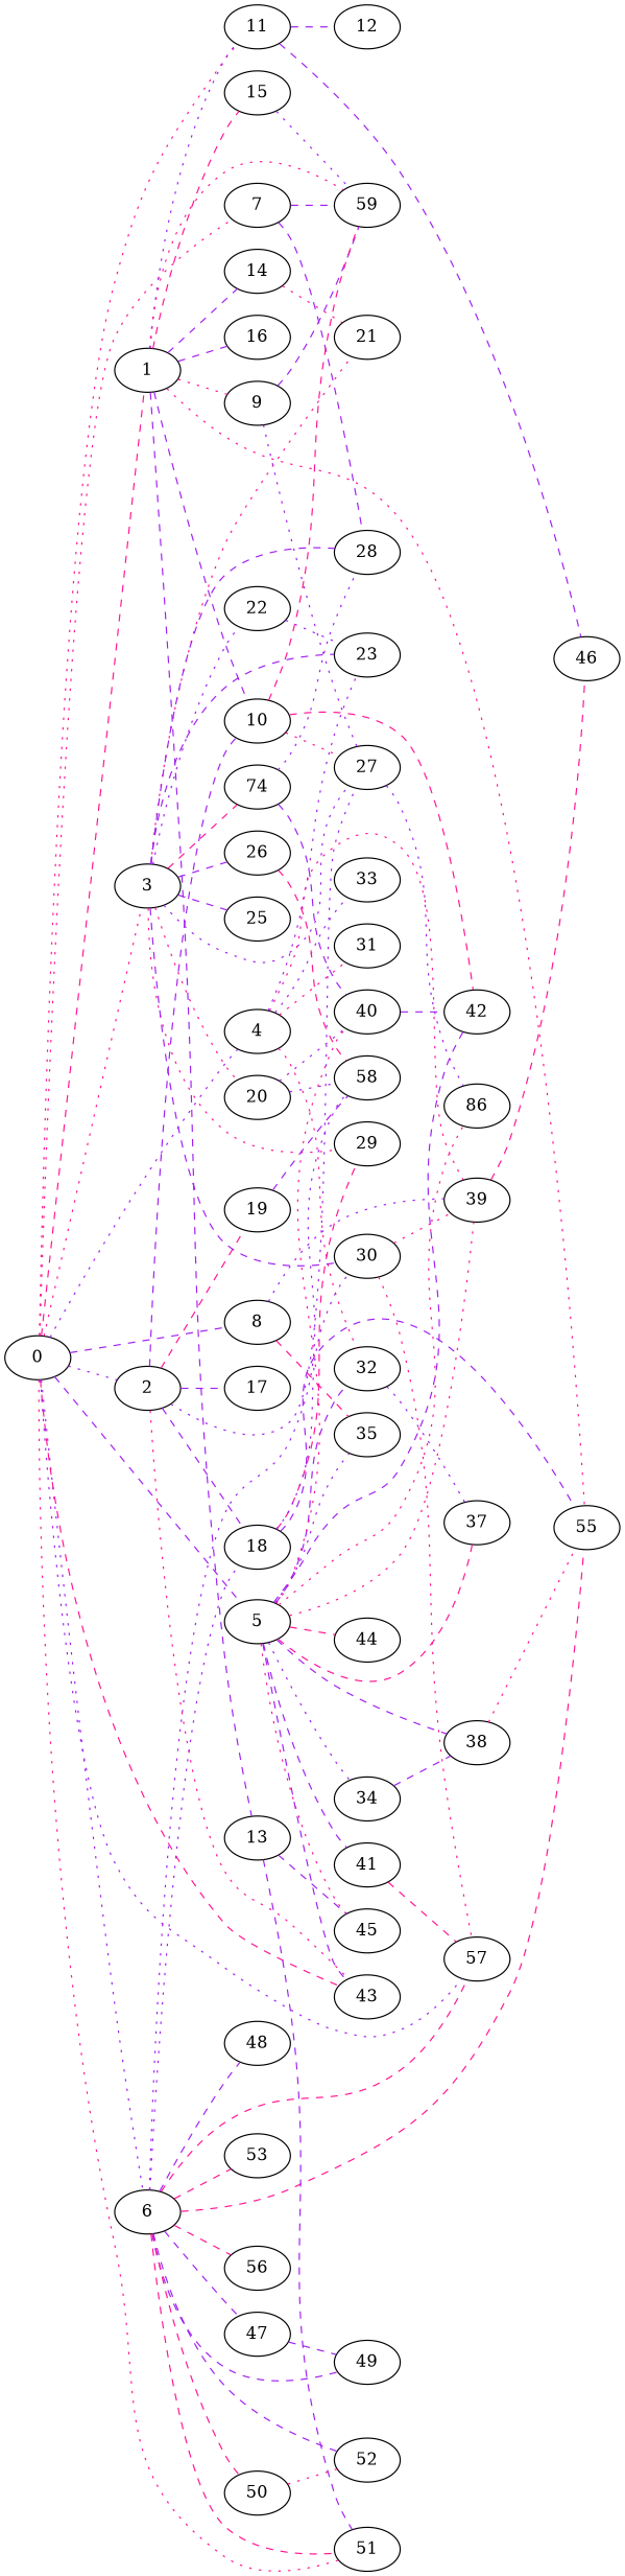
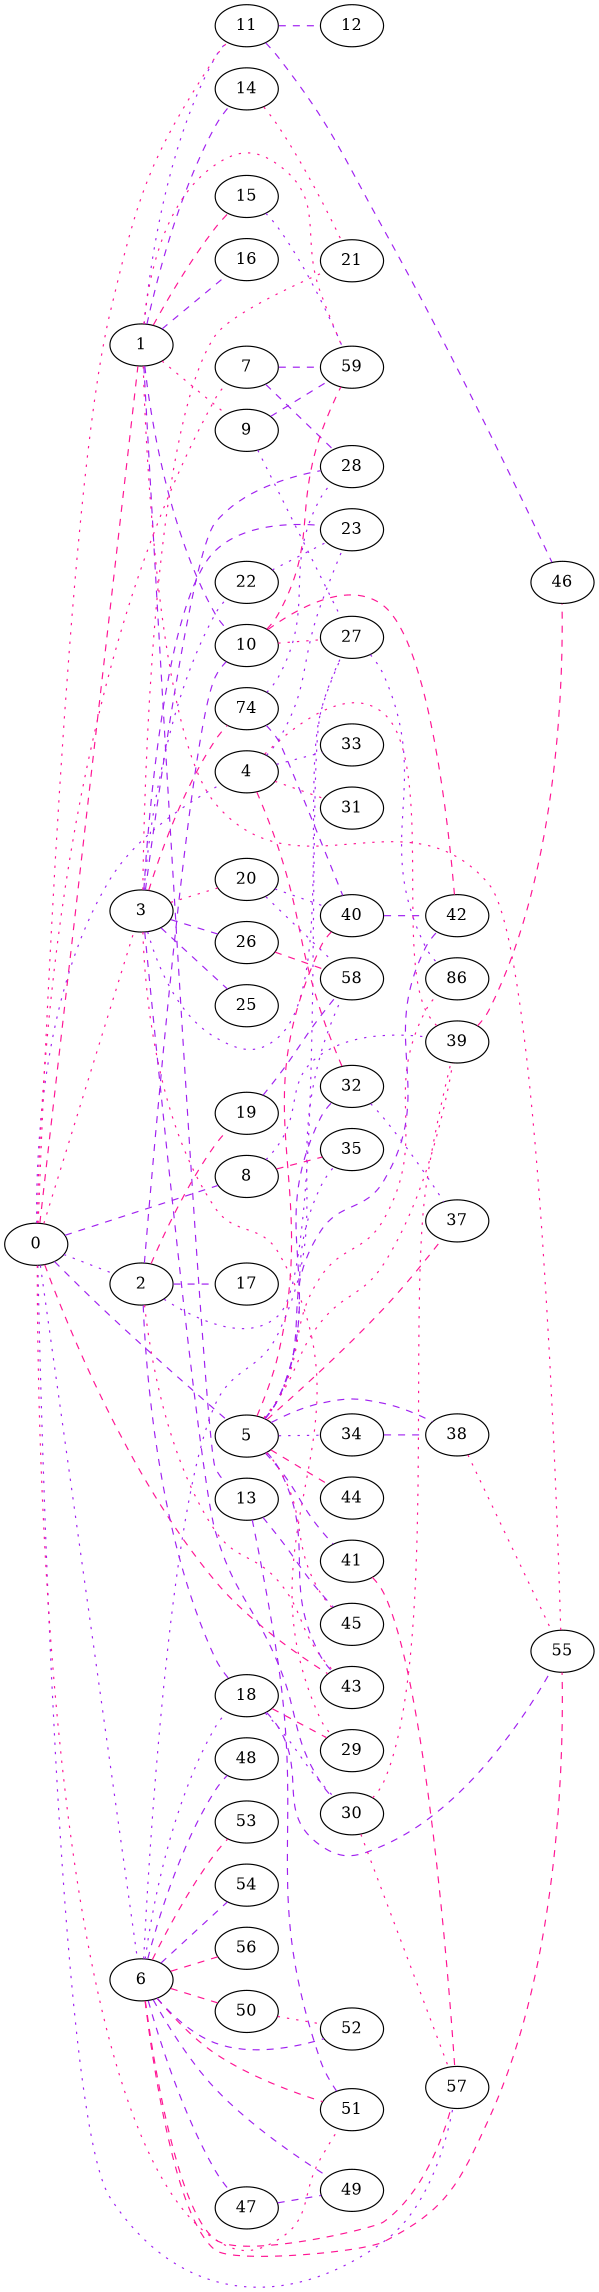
  graph {
    rankdir=LR
    edge [color=purple style=dashed]
    0
    1
    2
    3
    4
    5
    6
    7
    8
    43
    11
    57
    51
    9
    10
    13
    14
    15
    16
    55
    59
    17
    18
    19
    27
    20
    21
    22
    23
    n30 [label=74]
    25
    26
    28
    29
    30
    32
    33
    31
    39
    34
    35
    n42 [label=86]
    37
    38
    40
    41
    42
    44
    45
    47
    48
    49
    50
    52
    53
+   54
    56
    58
    12
    46
    0 -- 1 [color=deeppink]
    0 -- 2 [style=dotted]
    0 -- 3 [color=deeppink style=dotted]
    0 -- 4 [style=dotted]
    0 -- 5
    0 -- 6 [style=dotted]
    0 -- 7 [color=deeppink style=dotted]
    0 -- 8
    0 -- 43 [color=deeppink]
    0 -- 11 [color=deeppink style=dotted]
    0 -- 57 [style=dotted]
    0 -- 51 [color=deeppink style=dotted]
    1 -- 11 [style=dotted]
    1 -- 9 [color=deeppink style=dotted]
    1 -- 10
    1 -- 13
    1 -- 14
    1 -- 15 [color=deeppink]
    1 -- 16
    1 -- 55 [color=deeppink style=dotted]
    1 -- 59 [color=deeppink style=dotted]
    2 -- 43 [color=deeppink style=dotted]
    2 -- 10
    2 -- 17
    2 -- 18
    2 -- 19 [color=deeppink]
    2 -- 27 [style=dotted]
    3 -- 27 [style=dotted]
    3 -- 20 [color=deeppink style=dotted]
    3 -- 21 [color=deeppink style=dotted]
    3 -- 22 [style=dotted]
    3 -- 23
    3 -- n30 [color=deeppink]
    3 -- 25
    3 -- 26
    3 -- 28
    3 -- 29 [color=deeppink style=dotted]
    3 -- 30
    4 -- 23 [style=dotted]
-   4 -- 32 [color=deeppink style=dotted]
+   4 -- 32 [color=deeppink]
    4 -- 33 [style=dotted]
    4 -- 31 [color=deeppink style=dotted]
    4 -- 39 [color=deeppink style=dotted]
    5 -- 43
    5 -- 32
    5 -- 39 [color=deeppink style=dotted]
    5 -- 34 [style=dotted]
    5 -- 35 [style=dotted]
    5 -- n42 [color=deeppink style=dotted]
    5 -- 37 [color=deeppink]
    5 -- 38
-   5 -- 40 [color=deeppink style=dotted]
+   5 -- 40 [color=deeppink]
    5 -- 41
    5 -- 42
    5 -- 44 [color=deeppink]
    5 -- 45 [color=deeppink style=dotted]
    6 -- 57 [color=deeppink]
    6 -- 51 [color=deeppink]
    6 -- 55 [color=deeppink]
    6 -- 18 [style=dotted]
    6 -- 47
    6 -- 48
    6 -- 49
    6 -- 50 [color=deeppink]
    6 -- 52
    6 -- 53 [color=deeppink]
+   6 -- 54
    6 -- 56 [color=deeppink]
    6 -- 58 [style=dotted]
    7 -- 59
    7 -- 28
    8 -- 39 [style=dotted]
    8 -- 35 [color=deeppink]
    11 -- 12
    11 -- 46
    9 -- 59
    9 -- 27 [style=dotted]
    10 -- 59 [color=deeppink]
    10 -- 27 [color=deeppink style=dotted]
    10 -- 42 [color=deeppink]
    13 -- 51
    13 -- 45
    14 -- 21 [color=deeppink style=dotted]
    15 -- 59 [style=dotted]
    18 -- 55
    18 -- 29 [color=deeppink]
    18 -- 30 [style=dotted]
    19 -- 58
    27 -- n42 [style=dotted]
    20 -- 40 [style=dotted]
    20 -- 58 [style=dotted]
    22 -- 23 [style=dotted]
    n30 -- 28 [style=dotted]
    n30 -- 40
    26 -- 58 [color=deeppink]
    30 -- 57 [color=deeppink style=dotted]
    30 -- 39 [color=deeppink style=dotted]
    32 -- 37 [style=dotted]
    39 -- 46 [color=deeppink]
    34 -- 38
    38 -- 55 [color=deeppink style=dotted]
    40 -- 42
    41 -- 57 [color=deeppink]
    47 -- 49
    50 -- 52 [color=deeppink style=dotted]
  }
